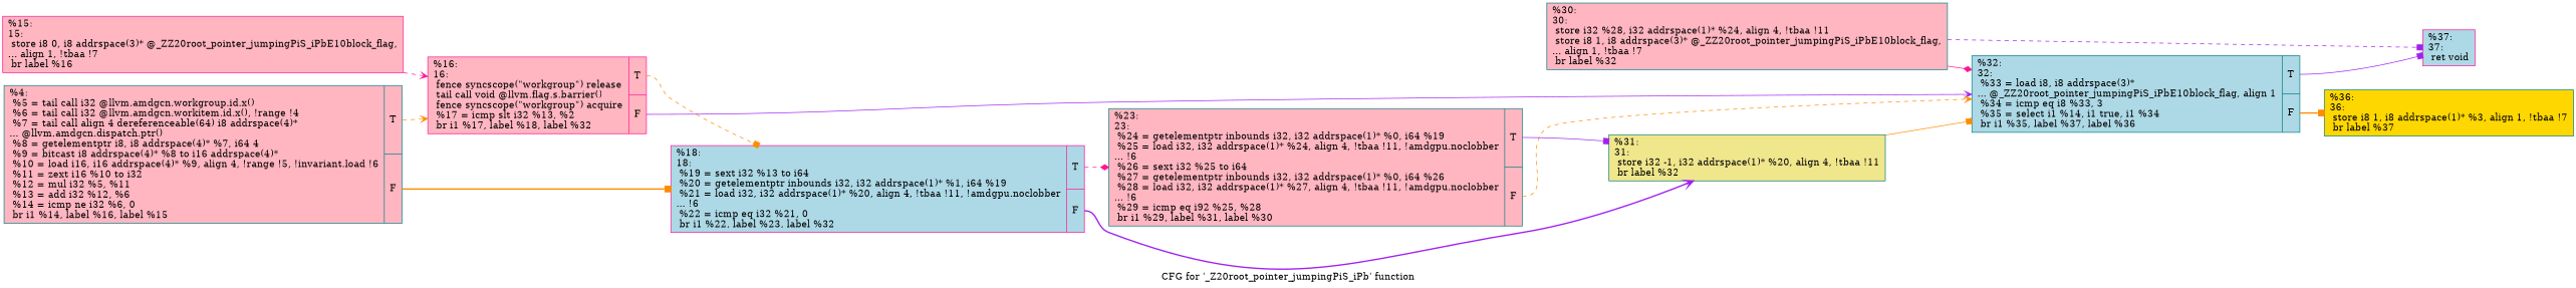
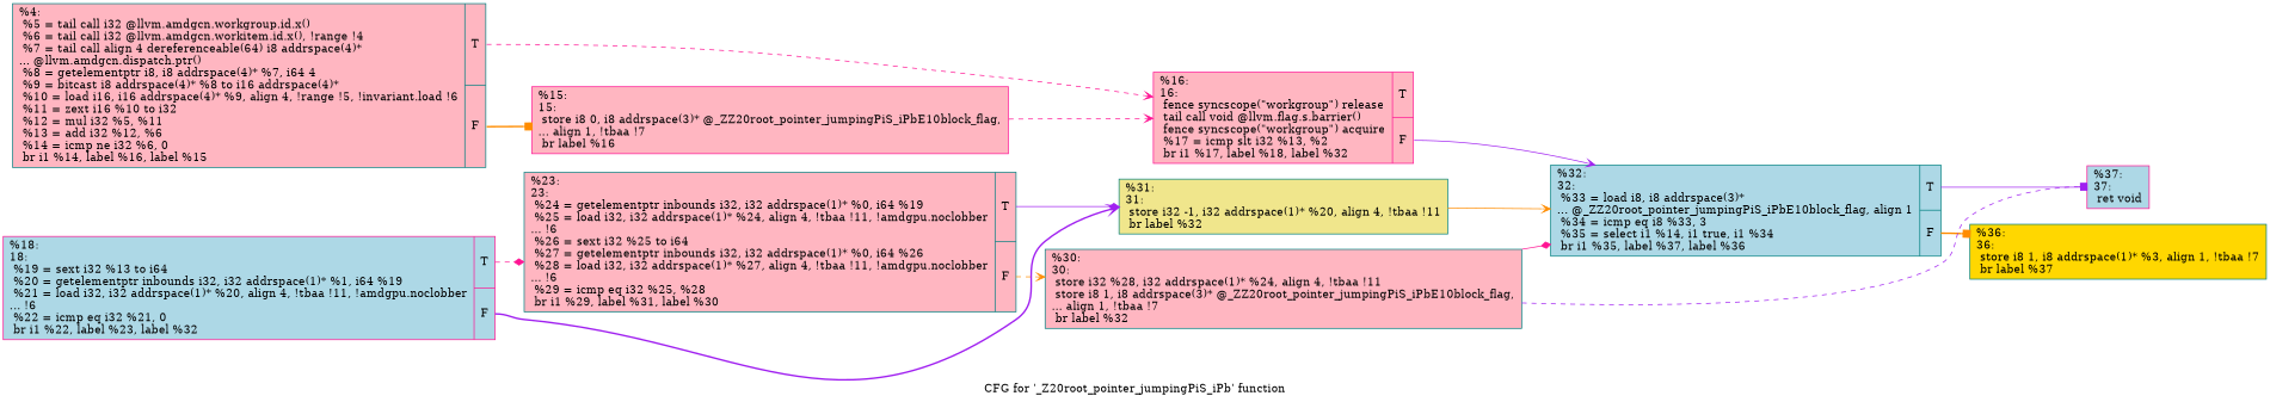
  digraph {
    label="CFG for '_Z20root_pointer_jumpingPiS_iPb' function"
    rankdir=LR
    node [color=teal fillcolor=lightpink shape=record style=filled]
    edge [arrowhead=vee color=darkorange style=dashed tailport=s0]
    n1 [label="{%4:\l  %5 = tail call i32 @llvm.amdgcn.workgroup.id.x()\l  %6 = tail call i32 @llvm.amdgcn.workitem.id.x(), !range !4\l  %7 = tail call align 4 dereferenceable(64) i8 addrspace(4)*\l... @llvm.amdgcn.dispatch.ptr()\l  %8 = getelementptr i8, i8 addrspace(4)* %7, i64 4\l  %9 = bitcast i8 addrspace(4)* %8 to i16 addrspace(4)*\l  %10 = load i16, i16 addrspace(4)* %9, align 4, !range !5, !invariant.load !6\l  %11 = zext i16 %10 to i32\l  %12 = mul i32 %5, %11\l  %13 = add i32 %12, %6\l  %14 = icmp ne i32 %6, 0\l  br i1 %14, label %16, label %15\l|{<s0>T|<s1>F}}"]
    n2 [color=deeppink label="{%16:\l16:                                               \l  fence syncscope(\"workgroup\") release\l  tail call void @llvm.flag.s.barrier()\l  fence syncscope(\"workgroup\") acquire\l  %17 = icmp slt i32 %13, %2\l  br i1 %17, label %18, label %32\l|{<s0>T|<s1>F}}"]
    n3 [color=deeppink label="{%15:\l15:                                               \l  store i8 0, i8 addrspace(3)* @_ZZ20root_pointer_jumpingPiS_iPbE10block_flag,\l... align 1, !tbaa !7\l  br label %16\l}"]
    n4 [color=deeppink fillcolor=lightblue label="{%18:\l18:                                               \l  %19 = sext i32 %13 to i64\l  %20 = getelementptr inbounds i32, i32 addrspace(1)* %1, i64 %19\l  %21 = load i32, i32 addrspace(1)* %20, align 4, !tbaa !11, !amdgpu.noclobber\l... !6\l  %22 = icmp eq i32 %21, 0\l  br i1 %22, label %23, label %32\l|{<s0>T|<s1>F}}"]
    n5 [fillcolor=lightblue label="{%32:\l32:                                               \l  %33 = load i8, i8 addrspace(3)*\l... @_ZZ20root_pointer_jumpingPiS_iPbE10block_flag, align 1\l  %34 = icmp eq i8 %33, 3\l  %35 = select i1 %14, i1 true, i1 %34\l  br i1 %35, label %37, label %36\l|{<s0>T|<s1>F}}"]
-   n6 [label="{%23:\l23:                                               \l  %24 = getelementptr inbounds i32, i32 addrspace(1)* %0, i64 %19\l  %25 = load i32, i32 addrspace(1)* %24, align 4, !tbaa !11, !amdgpu.noclobber\l... !6\l  %26 = sext i32 %25 to i64\l  %27 = getelementptr inbounds i32, i32 addrspace(1)* %0, i64 %26\l  %28 = load i32, i32 addrspace(1)* %27, align 4, !tbaa !11, !amdgpu.noclobber\l... !6\l  %29 = icmp eq i92 %25, %28\l  br i1 %29, label %31, label %30\l|{<s0>T|<s1>F}}"]
+   n6 [label="{%23:\l23:                                               \l  %24 = getelementptr inbounds i32, i32 addrspace(1)* %0, i64 %19\l  %25 = load i32, i32 addrspace(1)* %24, align 4, !tbaa !11, !amdgpu.noclobber\l... !6\l  %26 = sext i32 %25 to i64\l  %27 = getelementptr inbounds i32, i32 addrspace(1)* %0, i64 %26\l  %28 = load i32, i32 addrspace(1)* %27, align 4, !tbaa !11, !amdgpu.noclobber\l... !6\l  %29 = icmp eq i32 %25, %28\l  br i1 %29, label %31, label %30\l|{<s0>T|<s1>F}}"]
    n7 [fillcolor=khaki label="{%31:\l31:                                               \l  store i32 -1, i32 addrspace(1)* %20, align 4, !tbaa !11\l  br label %32\l}"]
    n8 [color=deeppink fillcolor=lightblue label="{%37:\l37:                                               \l  ret void\l}"]
    n9 [fillcolor=gold label="{%36:\l36:                                               \l  store i8 1, i8 addrspace(1)* %3, align 1, !tbaa !7\l  br label %37\l}"]
    n10 [label="{%30:\l30:                                               \l  store i32 %28, i32 addrspace(1)* %24, align 4, !tbaa !11\l  store i8 1, i8 addrspace(3)* @_ZZ20root_pointer_jumpingPiS_iPbE10block_flag,\l... align 1, !tbaa !7\l  br label %32\l}"]
-   n1 -> n2
-   n1 -> n4 [arrowhead=box style=bold tailport=s1]
-   n2 -> n4 [arrowhead=box]
+   n1 -> n2 [color=deeppink]
+   n1 -> n3 [arrowhead=box style=bold tailport=s1]
    n2 -> n5 [color=purple style=solid tailport=s1]
    n3 -> n2 [color=deeppink]
    n4 -> n6 [arrowhead=diamond color=deeppink]
    n4 -> n7 [color=purple style=bold tailport=s1]
    n5 -> n8 [arrowhead=box color=purple style=solid]
    n5 -> n9 [arrowhead=box style=bold tailport=s1]
-   n6 -> n7 [arrowhead=box color=purple style=solid]
-   n6 -> n5 [tailport=s1]
-   n7 -> n5 [arrowhead=box style=solid]
+   n6 -> n7 [arrowhead=diamond color=purple style=solid]
+   n6 -> n10 [tailport=s1]
+   n7 -> n5 [style=solid]
    n10 -> n5 [arrowhead=diamond color=deeppink style=solid]
    n10 -> n8 [arrowhead=box color=purple]
  }
